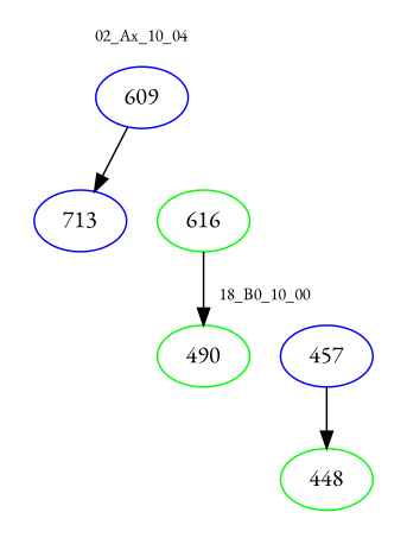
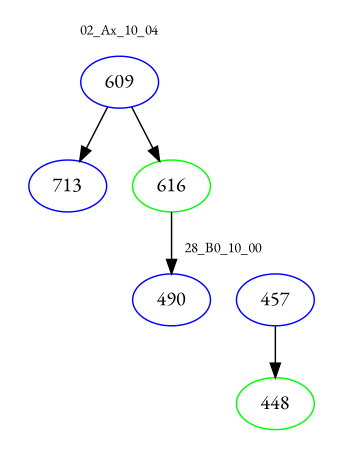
  digraph {
    fontname="EB Garamond"
    node [color=blue fontname="EB Garamond"]
    edge [color=black fontname="EB Garamond"]
    n1 [label=609]
    n2 [label=713]
    n3 [color=green label=616]
    n4 [label=457]
    n5 [color=green label=448]
-   n6 [color=green label=490]
+   n6 [label=490]
    subgraph cluster_1 {
      color=white
      fontsize=10
      label="02_Ax_10_04"
      n1
      n2
      n3
    }
    subgraph cluster_2 {
      color=white
      fontsize=10
-     label="18_B0_10_00"
+     label="28_B0_10_00"
      n4
      n5
      n6
    }
    n1 -> n2
+   n1 -> n3
    n3 -> n6
    n4 -> n5
  }
